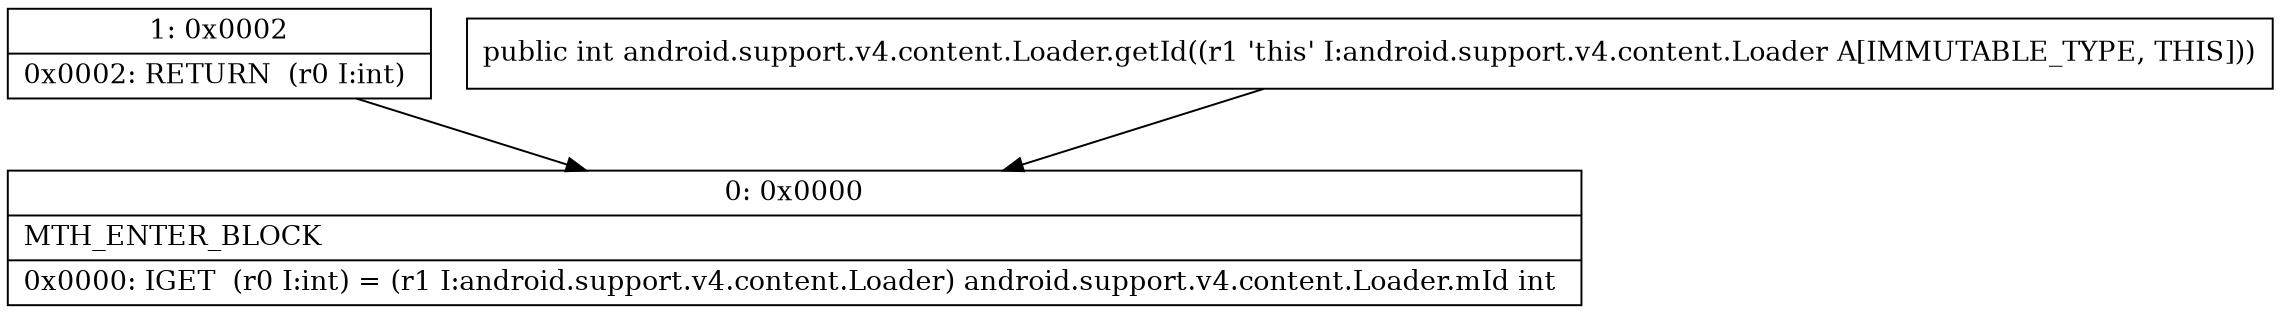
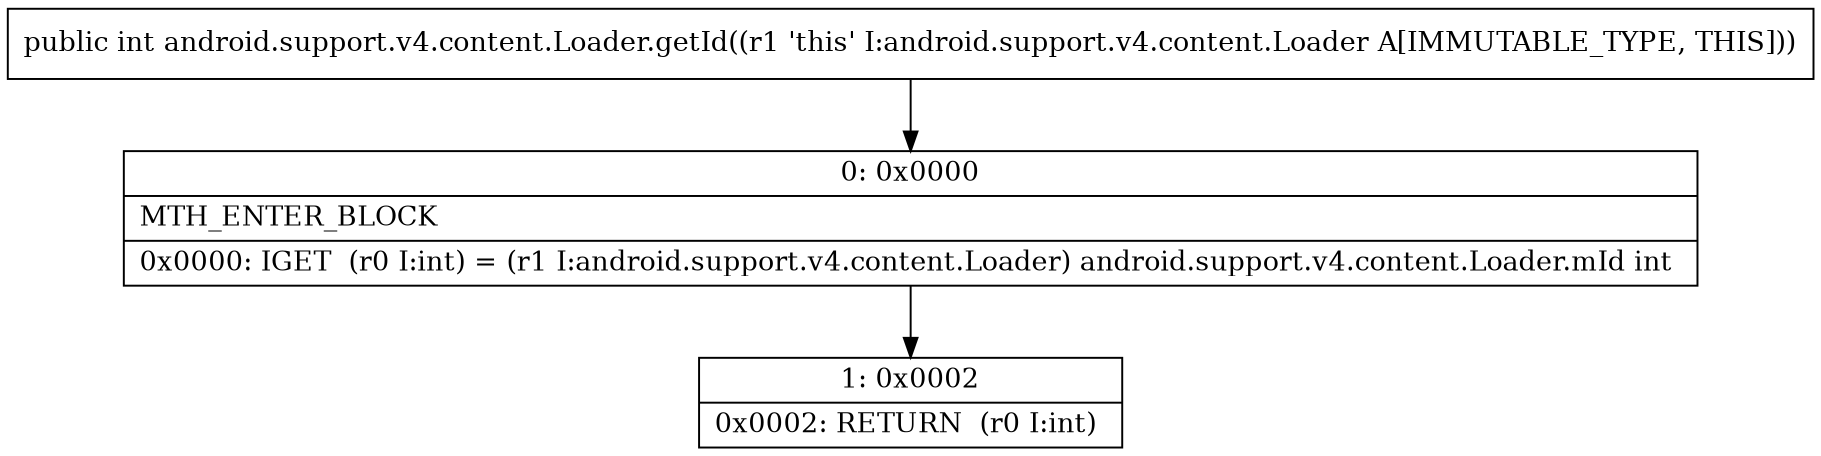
  digraph {
    node [shape=record]
    n1 [label="{0\:\ 0x0000|MTH_ENTER_BLOCK\l|0x0000: IGET  (r0 I:int) = (r1 I:android.support.v4.content.Loader) android.support.v4.content.Loader.mId int \l}"]
    n2 [label="{1\:\ 0x0002|0x0002: RETURN  (r0 I:int) \l}"]
    n3 [label="{public int android.support.v4.content.Loader.getId((r1 'this' I:android.support.v4.content.Loader A[IMMUTABLE_TYPE, THIS])) }"]
-   n2 -> n1
+   n1 -> n2
    n3 -> n1
  }
